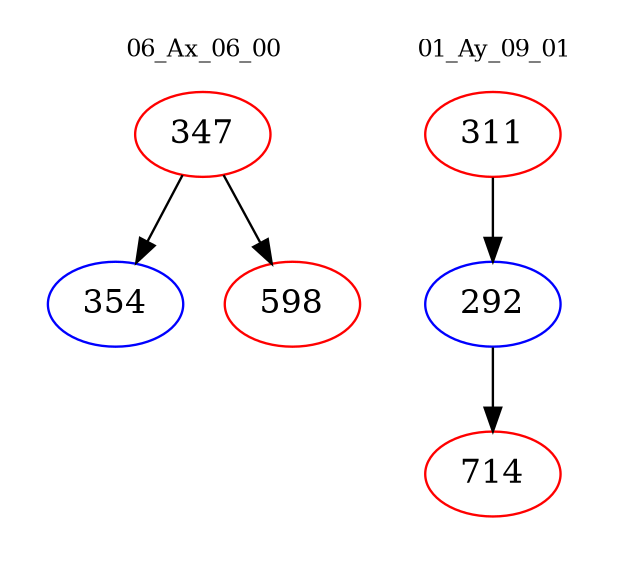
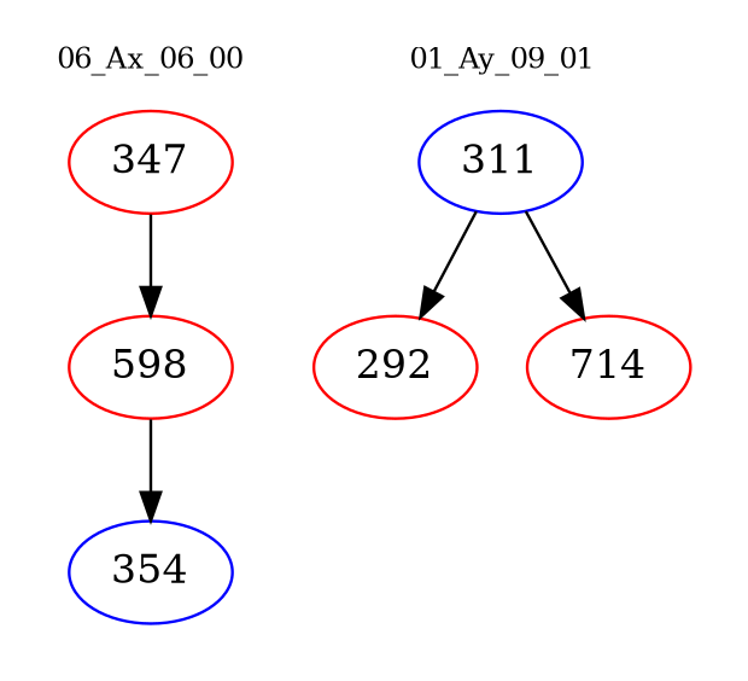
  digraph {
    node [color=red]
    edge [color=black]
    n1 [label=347]
    n2 [color=blue label=354]
    n3 [label=598]
-   n4 [label=311]
-   n5 [color=blue label=292]
+   n4 [color=blue label=311]
+   n5 [label=292]
    n6 [label=714]
    subgraph cluster_1 {
      color=white
      fontsize=10
      label="06_Ax_06_00"
      n1
      n2
      n3
    }
    subgraph cluster_2 {
      color=white
      fontsize=10
      label="01_Ay_09_01"
      n4
      n5
      n6
    }
-   n1 -> n2
+   n3 -> n2
    n1 -> n3
    n4 -> n5
-   n5 -> n6
+   n4 -> n6
  }
